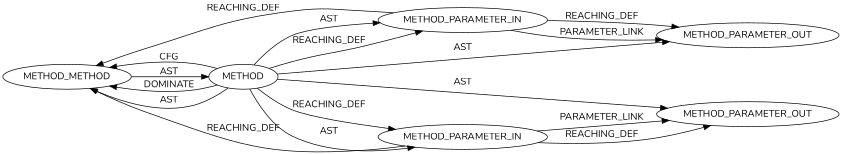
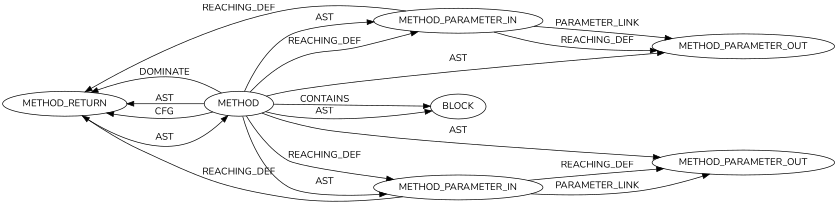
  digraph {
    fontname=Nunito
    rankdir=LR
    node [CODE="<empty>" EVALUATION_STRATEGY=BY_VALUE ORDER=2 TYPE_FULL_NAME=ANY fontname=Nunito IS_VARIADIC=false]
    edge [fontname=Nunito]
-   n1 [CODE=RET label=METHOD_METHOD IS_VARIADIC=""]
+   n1 [CODE=RET label=METHOD_RETURN IS_VARIADIC=""]
    n2 [AST_PARENT_FULL_NAME="<global>" AST_PARENT_TYPE=NAMESPACE_BLOCK FILENAME="<empty>" FULL_NAME=sock_flag IS_EXTERNAL=true NAME=sock_flag ORDER=0 label=METHOD EVALUATION_STRATEGY="" TYPE_FULL_NAME="" IS_VARIADIC=""]
    n3 [CODE=p1 INDEX=1 NAME=p1 ORDER=1 label=METHOD_PARAMETER_IN]
    n4 [CODE=p1 INDEX=1 NAME=p1 ORDER=1 label=METHOD_PARAMETER_OUT]
+   n5 [ARGUMENT_INDEX=1 ORDER=1 label=BLOCK EVALUATION_STRATEGY="" IS_VARIADIC=""]
    n6 [CODE=p2 INDEX=2 NAME=p2 label=METHOD_PARAMETER_OUT]
    n7 [CODE=p2 INDEX=2 NAME=p2 label=METHOD_PARAMETER_IN]
    n1 -> n2 [label=AST]
    n2 -> n1 [label=DOMINATE]
    n2 -> n1 [label=AST]
    n2 -> n1 [label=CFG]
    n2 -> n3 [label=AST]
    n2 -> n3 [label=REACHING_DEF]
    n2 -> n4 [label=AST]
+   n2 -> n5 [label=AST]
+   n2 -> n5 [label=CONTAINS]
    n2 -> n6 [label=AST]
    n2 -> n7 [label=REACHING_DEF]
    n2 -> n7 [label=AST]
    n3 -> n1 [VARIABLE=p1 label=REACHING_DEF]
    n3 -> n4 [VARIABLE=p1 label=REACHING_DEF]
    n3 -> n4 [label=PARAMETER_LINK]
    n7 -> n1 [VARIABLE=p2 label=REACHING_DEF]
    n7 -> n6 [VARIABLE=p2 label=REACHING_DEF]
    n7 -> n6 [label=PARAMETER_LINK]
  }
